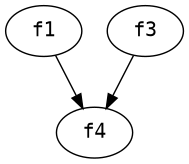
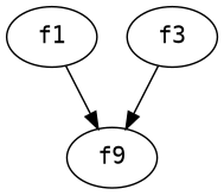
  strict digraph {
    fontname="DejaVu Sans Mono"
    node [fontname="DejaVu Sans Mono"]
    edge [fontname="DejaVu Sans Mono" weight=2]
    f1
-   f4
+   f4 [label=f9]
    f3
    f1 -> f4
    f3 -> f4
  }
